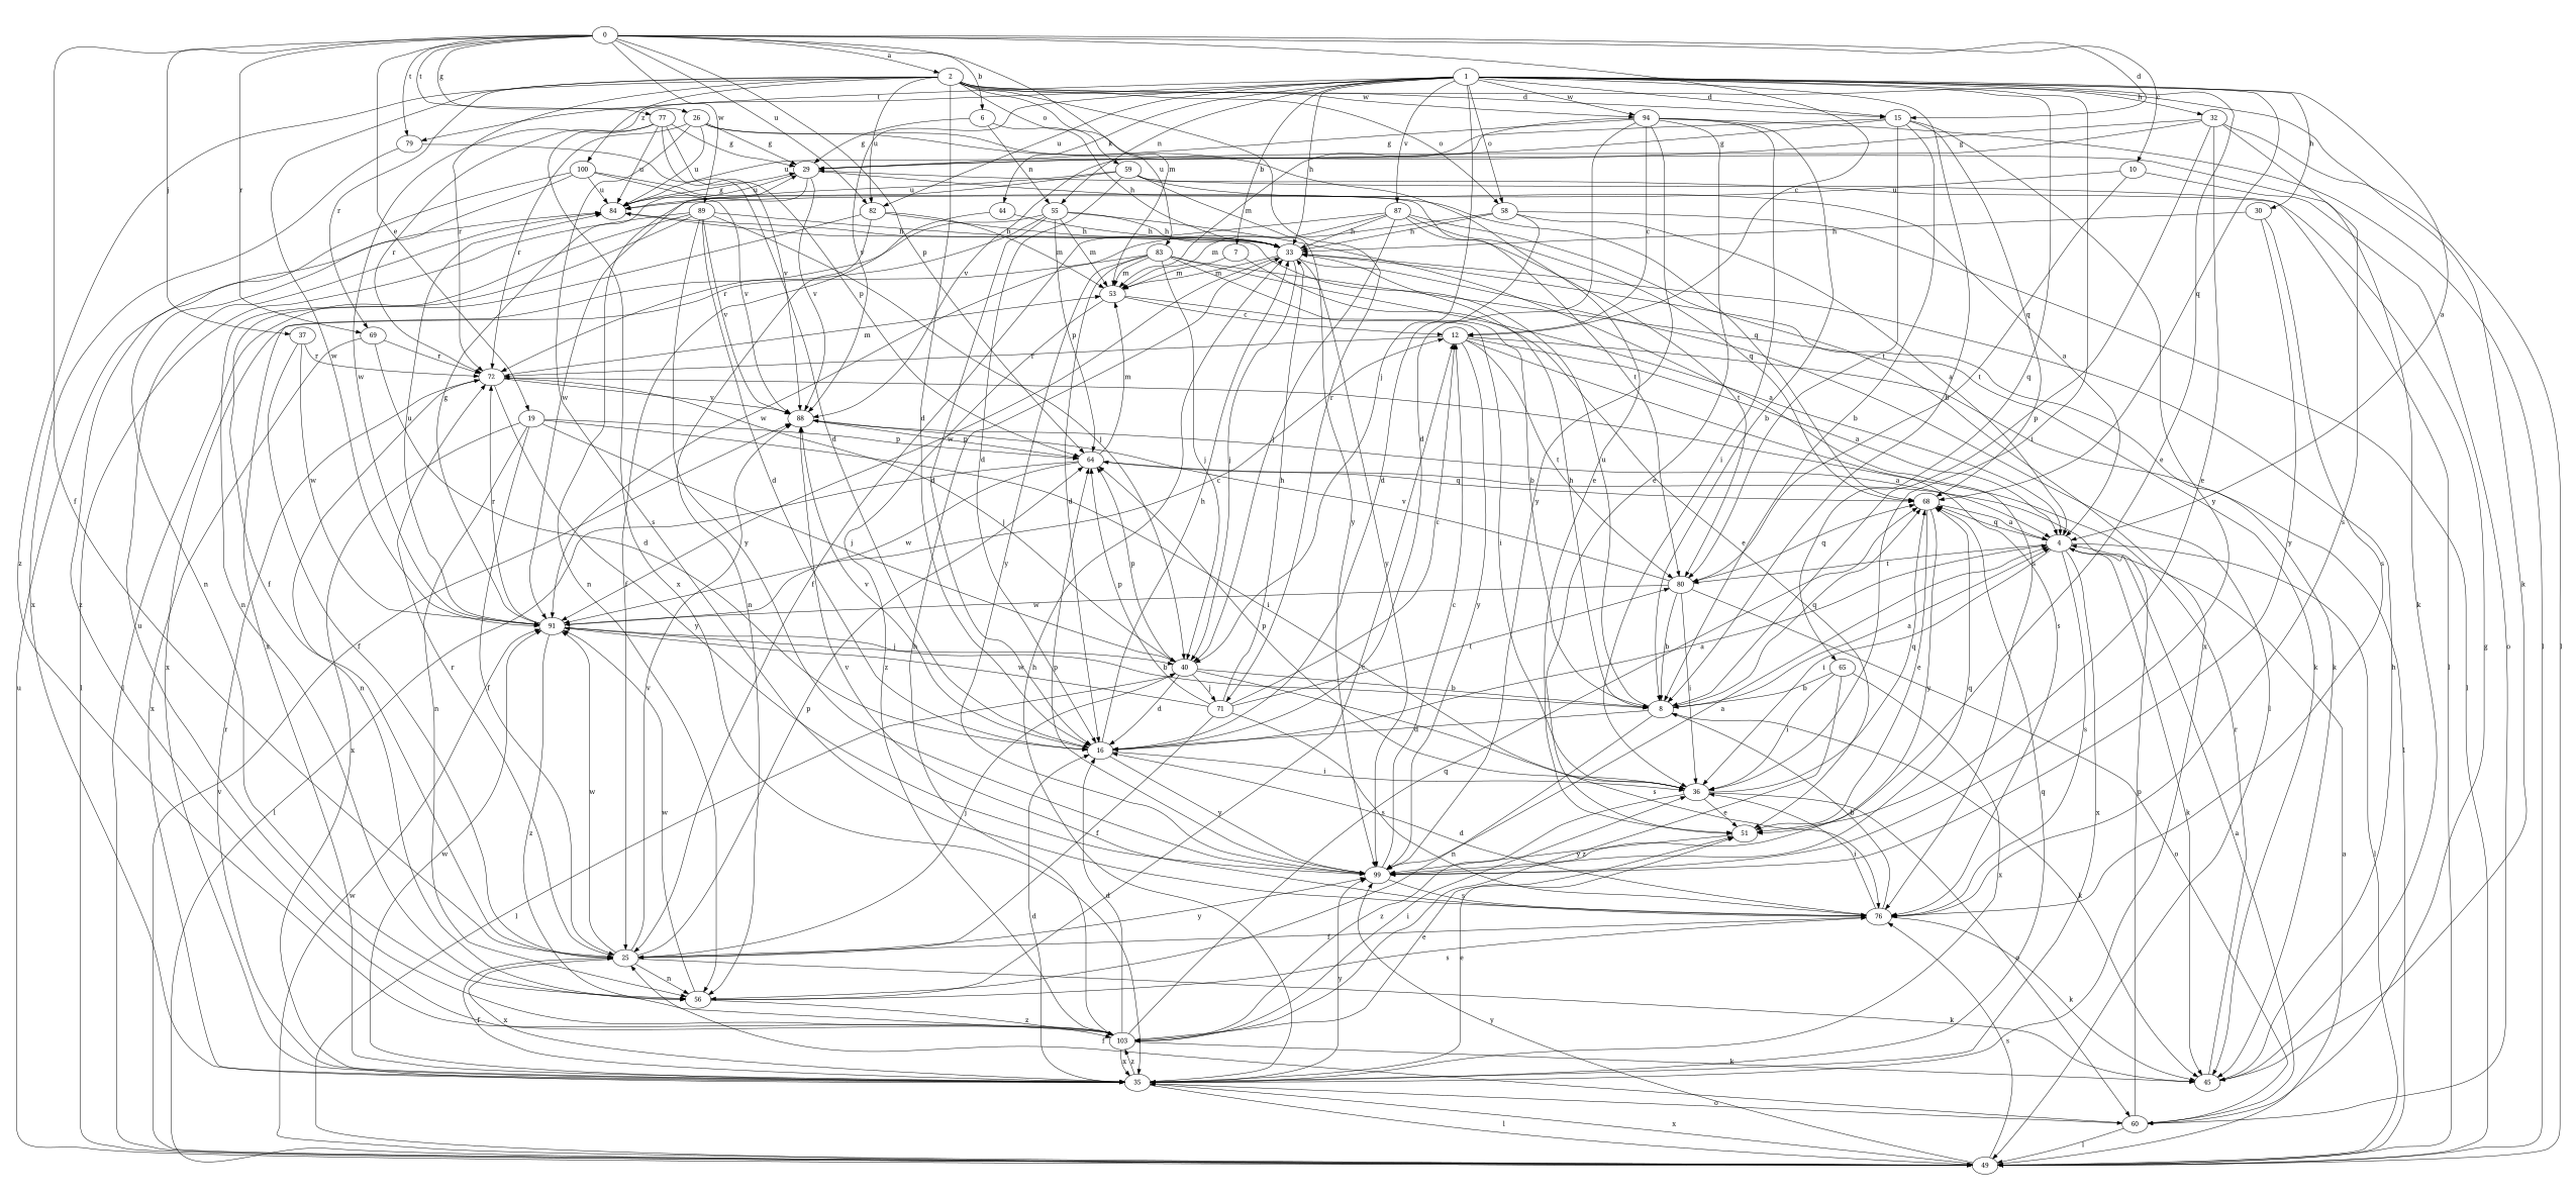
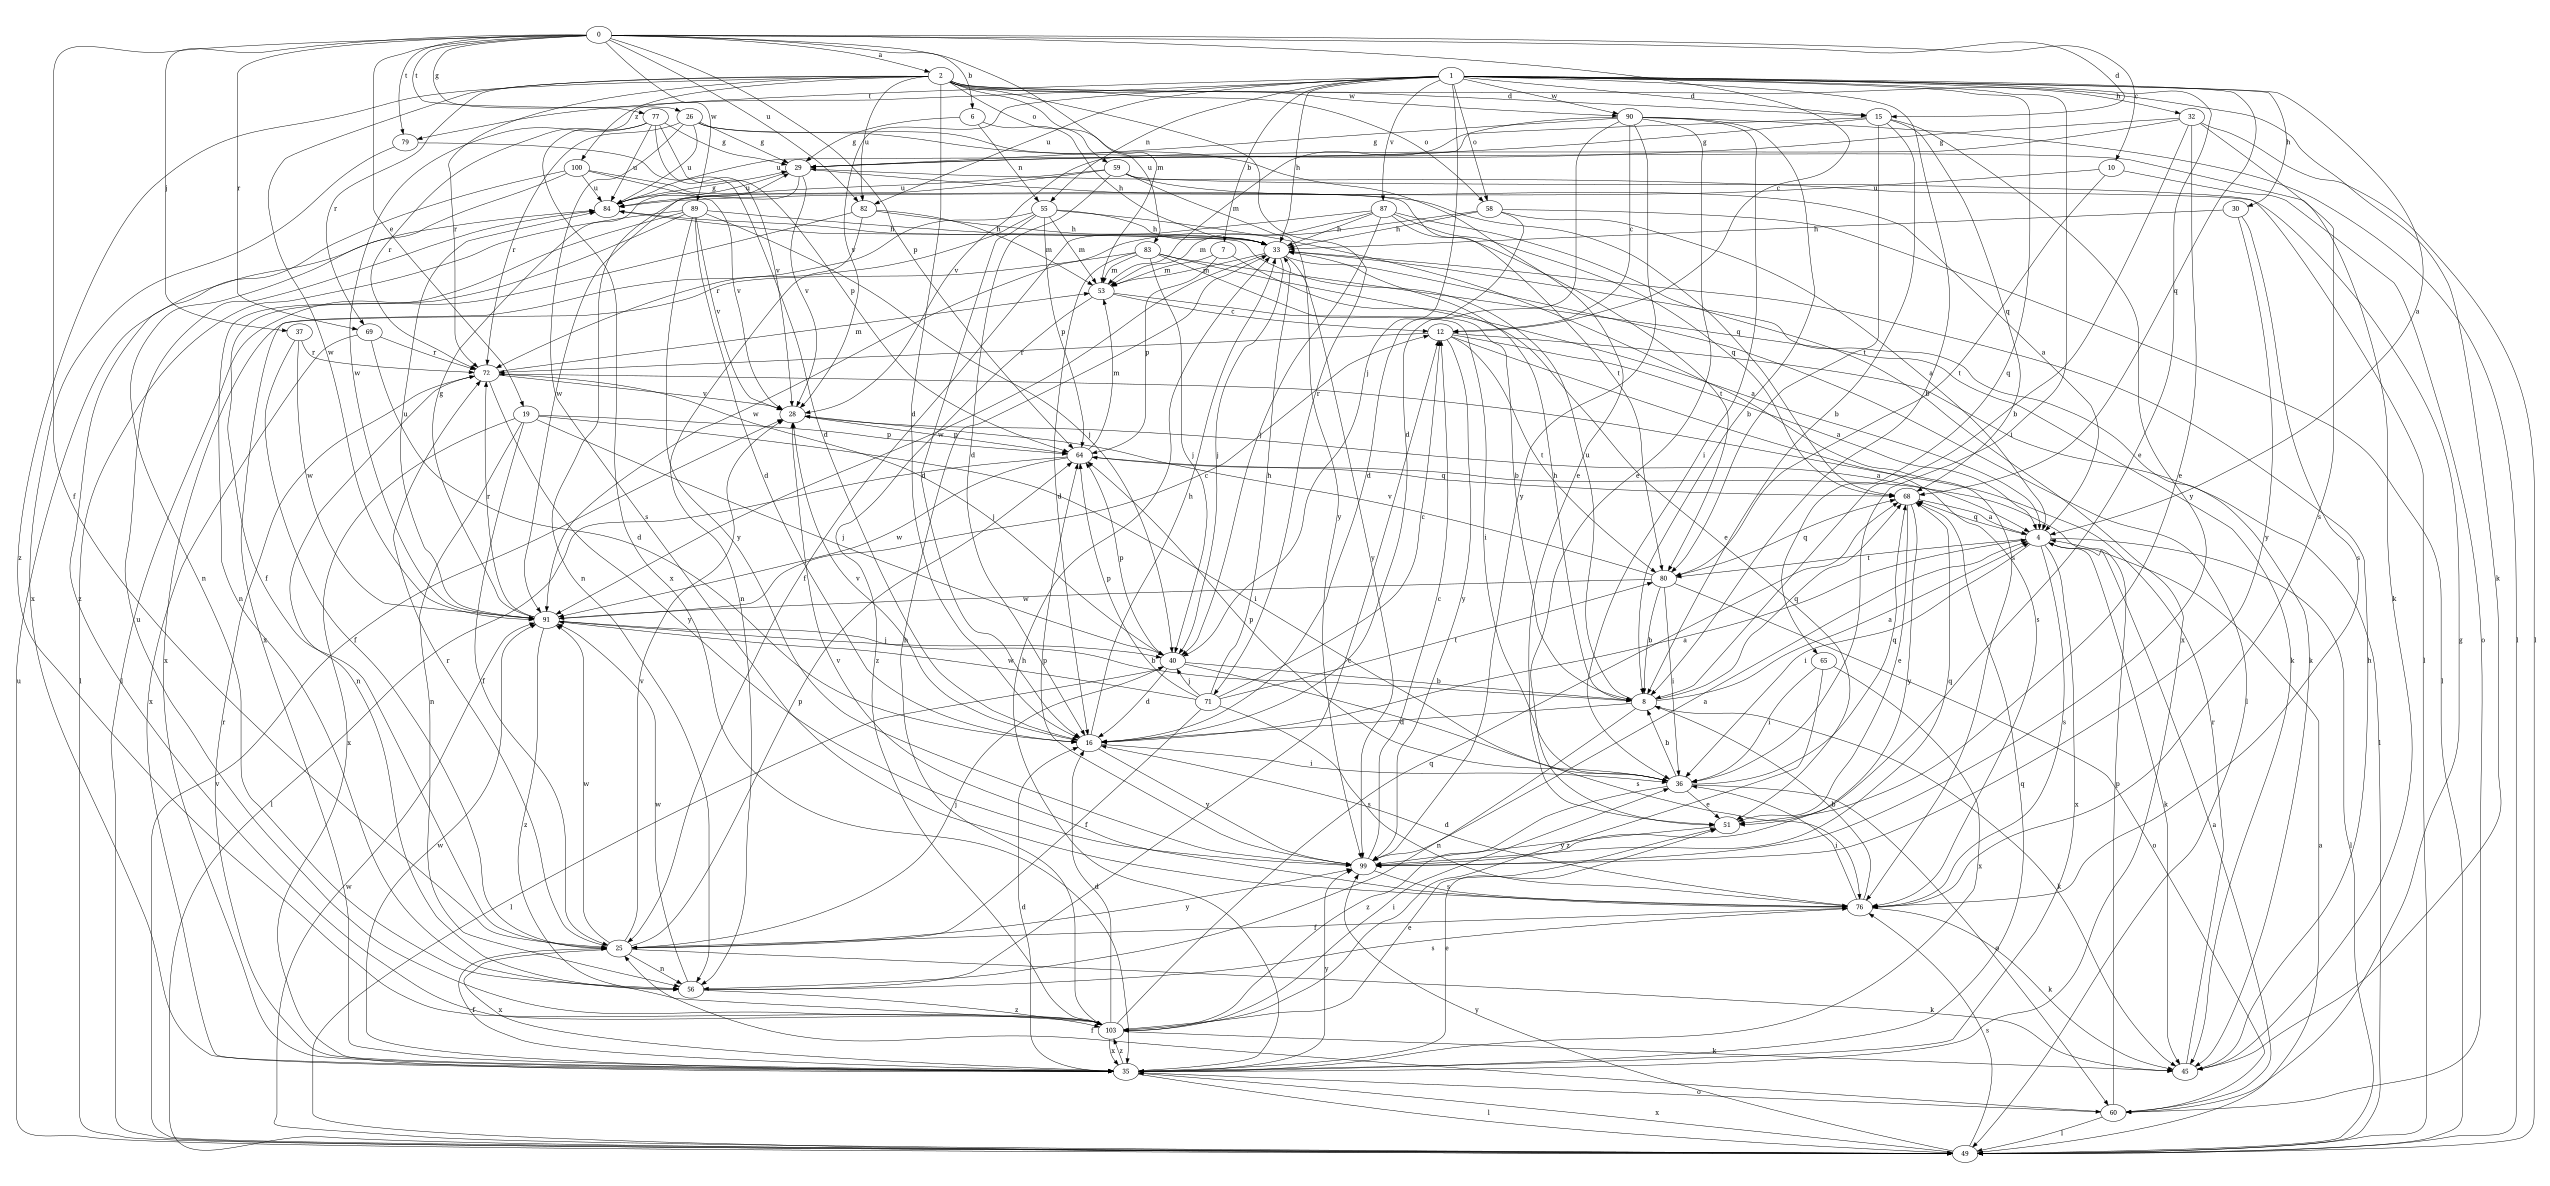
  strict digraph {
    fontname="Noto Serif"
    node [fontname="Noto Serif"]
    edge [fontname="Noto Serif"]
    0
    2
    6
    10
    12
    15
    19
    25
    26
    37
    53
    64
    69
    77
    79
    82
    89
    58
-   90 [label=94]
+   90
    16
    45
    59
    71
    72
    83
    91
    100
    103
    33
    55
    29
    80
    84
    60
    4
    49
    76
    99
    8
    68
    36
    40
    n43 [label=35]
    56
-   88
+   88 [label=28]
    n46 [label=51]
    1
    7
    30
    32
-   44
    65
    87
    0 -> 2 [label=a]
    0 -> 6 [label=b]
    0 -> 10 [label=c]
    0 -> 12 [label=c]
    0 -> 15 [label=d]
    0 -> 19 [label=e]
    0 -> 25 [label=f]
    0 -> 26 [label=g]
    0 -> 37 [label=j]
    0 -> 53 [label=m]
    0 -> 64 [label=p]
    0 -> 69 [label=r]
    0 -> 77 [label=t]
    0 -> 79 [label=t]
    0 -> 82 [label=u]
    0 -> 89 [label=w]
    2 -> 15 [label=d]
    2 -> 69 [label=r]
    2 -> 82 [label=u]
    2 -> 58 [label=o]
    2 -> 90 [label=w]
    2 -> 16 [label=d]
    2 -> 45 [label=k]
    2 -> 59 [label=o]
    2 -> 71 [label=r]
    2 -> 72 [label=r]
    2 -> 83 [label=u]
    2 -> 91 [label=w]
    2 -> 100 [label=z]
    2 -> 103 [label=z]
    6 -> 33 [label=h]
    6 -> 55 [label=n]
    6 -> 29 [label=g]
    10 -> 80 [label=t]
    10 -> 84 [label=u]
    10 -> 60 [label=o]
    12 -> 72 [label=r]
    12 -> 80 [label=t]
    12 -> 4 [label=a]
    12 -> 49 [label=l]
    12 -> 76 [label=s]
    12 -> 99 [label=y]
    15 -> 29 [label=g]
    15 -> 80 [label=t]
    15 -> 84 [label=u]
    15 -> 99 [label=y]
    15 -> 8 [label=b]
    15 -> 68 [label=q]
    19 -> 25 [label=f]
    19 -> 64 [label=p]
    19 -> 36 [label=i]
    19 -> 40 [label=j]
    19 -> n43 [label=x]
    19 -> 56 [label=n]
    25 -> 64 [label=p]
    25 -> 45 [label=k]
    25 -> 72 [label=r]
    25 -> 91 [label=w]
    25 -> 99 [label=y]
    25 -> 40 [label=j]
    25 -> n43 [label=x]
    25 -> 56 [label=n]
    25 -> 88 [label=v]
    26 -> 45 [label=k]
    26 -> 72 [label=r]
    26 -> 29 [label=g]
    26 -> 84 [label=u]
    26 -> 76 [label=s]
    26 -> n46 [label=e]
    37 -> 25 [label=f]
    37 -> 72 [label=r]
    37 -> 91 [label=w]
    53 -> 12 [label=c]
    53 -> 103 [label=z]
    53 -> 36 [label=i]
    64 -> 53 [label=m]
    64 -> 91 [label=w]
    64 -> 49 [label=l]
    64 -> 68 [label=q]
    69 -> 16 [label=d]
    69 -> 72 [label=r]
    69 -> n43 [label=x]
    77 -> 64 [label=p]
    77 -> 72 [label=r]
    77 -> 91 [label=w]
    77 -> 29 [label=g]
    77 -> 84 [label=u]
    77 -> 88 [label=v]
    79 -> 16 [label=d]
    79 -> n43 [label=x]
    82 -> 53 [label=m]
    82 -> 33 [label=h]
    82 -> 49 [label=l]
    82 -> 56 [label=n]
    89 -> 25 [label=f]
    89 -> 16 [label=d]
    89 -> 33 [label=h]
    89 -> 49 [label=l]
    89 -> 99 [label=y]
    89 -> 40 [label=j]
    89 -> 56 [label=n]
    89 -> 88 [label=v]
    58 -> 16 [label=d]
    58 -> 91 [label=w]
    58 -> 33 [label=h]
    58 -> 4 [label=a]
    58 -> 49 [label=l]
    90 -> 12 [label=c]
    90 -> 53 [label=m]
    90 -> 16 [label=d]
    90 -> 29 [label=g]
    90 -> 49 [label=l]
    90 -> 99 [label=y]
    90 -> 8 [label=b]
    90 -> 36 [label=i]
    90 -> n46 [label=e]
    16 -> 33 [label=h]
    16 -> 4 [label=a]
    16 -> 99 [label=y]
    16 -> 36 [label=i]
    16 -> 88 [label=v]
    45 -> 72 [label=r]
    45 -> 33 [label=h]
    59 -> 16 [label=d]
    59 -> 91 [label=w]
    59 -> 84 [label=u]
    59 -> 4 [label=a]
    59 -> 49 [label=l]
    59 -> 99 [label=y]
    71 -> 12 [label=c]
    71 -> 25 [label=f]
    71 -> 64 [label=p]
    71 -> 91 [label=w]
    71 -> 33 [label=h]
    71 -> 80 [label=t]
    71 -> 76 [label=s]
-   40 -> 71 [label=j]
+   71 -> 40 [label=j]
    72 -> 53 [label=m]
    72 -> 99 [label=y]
    72 -> 40 [label=j]
    72 -> 56 [label=n]
    72 -> 88 [label=v]
    83 -> 53 [label=m]
    83 -> 16 [label=d]
    83 -> 45 [label=k]
    83 -> 4 [label=a]
-   83 -> 99 [label=y]
    83 -> 8 [label=b]
    83 -> 40 [label=j]
    83 -> n43 [label=x]
    91 -> 12 [label=c]
    91 -> 72 [label=r]
    91 -> 103 [label=z]
    91 -> 29 [label=g]
    91 -> 84 [label=u]
    91 -> 8 [label=b]
    91 -> 40 [label=j]
    100 -> 103 [label=z]
    100 -> 80 [label=t]
    100 -> 84 [label=u]
    100 -> 56 [label=n]
    100 -> 88 [label=v]
    103 -> 16 [label=d]
    103 -> 45 [label=k]
    103 -> 33 [label=h]
    103 -> 84 [label=u]
    103 -> 68 [label=q]
    103 -> 36 [label=i]
    103 -> n43 [label=x]
    103 -> n46 [label=e]
    33 -> 53 [label=m]
    33 -> 45 [label=k]
    33 -> 91 [label=w]
    33 -> 49 [label=l]
    33 -> 99 [label=y]
    33 -> 40 [label=j]
    55 -> 53 [label=m]
    55 -> 64 [label=p]
    55 -> 16 [label=d]
    55 -> 72 [label=r]
    55 -> 33 [label=h]
    55 -> 76 [label=s]
    55 -> n43 [label=x]
    29 -> 84 [label=u]
    29 -> 68 [label=q]
    29 -> 56 [label=n]
    29 -> 88 [label=v]
    80 -> 91 [label=w]
    80 -> 60 [label=o]
    80 -> 8 [label=b]
    80 -> 68 [label=q]
    80 -> 36 [label=i]
    80 -> 88 [label=v]
    84 -> 33 [label=h]
    84 -> 29 [label=g]
    60 -> 25 [label=f]
    60 -> 64 [label=p]
    60 -> 29 [label=g]
    60 -> 4 [label=a]
    60 -> 49 [label=l]
    4 -> 45 [label=k]
    4 -> 80 [label=t]
    4 -> 49 [label=l]
    4 -> 76 [label=s]
    4 -> 68 [label=q]
    4 -> 36 [label=i]
    4 -> n43 [label=x]
    49 -> 91 [label=w]
    49 -> 84 [label=u]
    49 -> 4 [label=a]
    49 -> 76 [label=s]
    49 -> 99 [label=y]
    49 -> n43 [label=x]
    49 -> 88 [label=v]
    76 -> 25 [label=f]
    76 -> 16 [label=d]
    76 -> 45 [label=k]
    76 -> 8 [label=b]
    76 -> 36 [label=i]
    76 -> 88 [label=v]
    99 -> 12 [label=c]
    99 -> 64 [label=p]
    99 -> 4 [label=a]
    99 -> 76 [label=s]
    99 -> 68 [label=q]
    8 -> 16 [label=d]
    8 -> 45 [label=k]
    8 -> 33 [label=h]
    8 -> 84 [label=u]
    8 -> 4 [label=a]
    8 -> 68 [label=q]
    8 -> 56 [label=n]
    68 -> 4 [label=a]
    68 -> 99 [label=y]
    68 -> n46 [label=e]
    36 -> 64 [label=p]
    36 -> 103 [label=z]
    36 -> 60 [label=o]
-   65 -> 8 [label=b]
+   36 -> 8 [label=b]
    36 -> 68 [label=q]
    36 -> n46 [label=e]
    40 -> 64 [label=p]
    40 -> 16 [label=d]
    40 -> 49 [label=l]
    40 -> 76 [label=s]
    40 -> 8 [label=b]
    n43 -> 25 [label=f]
    n43 -> 16 [label=d]
    n43 -> 72 [label=r]
    n43 -> 91 [label=w]
    n43 -> 103 [label=z]
    n43 -> 33 [label=h]
    n43 -> 60 [label=o]
    n43 -> 49 [label=l]
    n43 -> 99 [label=y]
    n43 -> 68 [label=q]
    n43 -> n46 [label=e]
    56 -> 12 [label=c]
    56 -> 91 [label=w]
    56 -> 103 [label=z]
    56 -> 76 [label=s]
    88 -> 64 [label=p]
    88 -> 4 [label=a]
    n46 -> 99 [label=y]
    1 -> 15 [label=d]
    1 -> 79 [label=t]
    1 -> 82 [label=u]
    1 -> 58 [label=o]
    1 -> 90 [label=w]
    1 -> 33 [label=h]
    1 -> 55 [label=n]
    1 -> 4 [label=a]
    1 -> 8 [label=b]
    1 -> 68 [label=q]
    1 -> 36 [label=i]
    1 -> 40 [label=j]
    1 -> n43 [label=x]
    1 -> 88 [label=v]
    1 -> n46 [label=e]
    1 -> 7 [label=b]
    1 -> 30 [label=h]
    1 -> 32 [label=h]
-   1 -> 44 [label=k]
    1 -> 65 [label=q]
    1 -> 87 [label=v]
    7 -> 53 [label=m]
+   7 -> 64 [label=p]
    7 -> n46 [label=e]
    30 -> 33 [label=h]
    30 -> 76 [label=s]
    30 -> 99 [label=y]
    32 -> 29 [label=g]
    32 -> 49 [label=l]
    32 -> 76 [label=s]
-   32 -> 8 [label=p]
+   32 -> 8 [label=b]
    32 -> 88 [label=v]
    32 -> n46 [label=e]
-   44 -> 25 [label=f]
-   44 -> 33 [label=h]
    65 -> 103 [label=z]
    65 -> 36 [label=i]
    65 -> n43 [label=x]
    87 -> 25 [label=f]
    87 -> 53 [label=m]
    87 -> 33 [label=h]
    87 -> 80 [label=t]
    87 -> 68 [label=q]
    87 -> 40 [label=j]
    87 -> n43 [label=x]
  }
